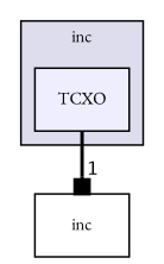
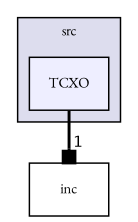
  digraph {
    compound=true
    fontname="EB Garamond"
    node [fontname="EB Garamond" fontsize=10 shape=box]
    n1 [fillcolor="#eeeeff" label=TCXO pencolor=black style=filled]
    n2 [label=inc]
    subgraph cluster_1 {
      bgcolor="#ddddee"
      fontsize=10
-     label=inc
+     label=src
      pencolor=black
      n1
    }
    n1 -> n2 [headlabel=1 labeldistance=1.5 labelfontname=Helvetica labelfontsize=10 style=bold arrowhead=box fontname="EB Garamond"]
  }
